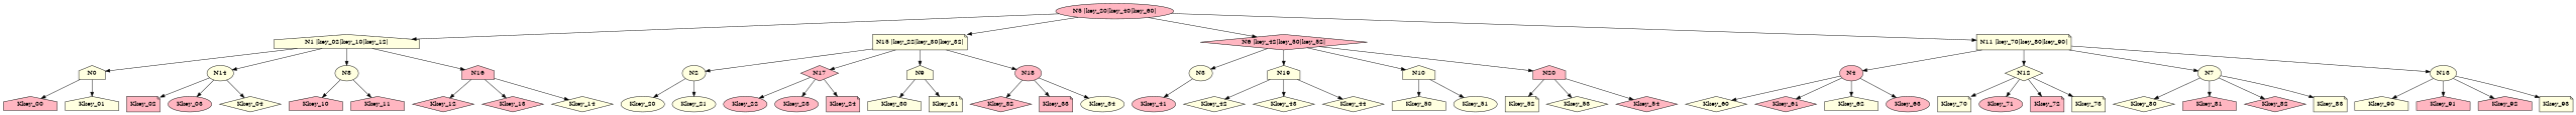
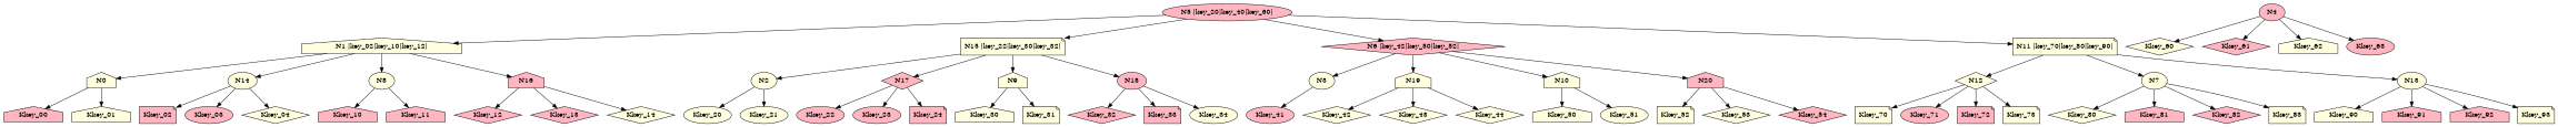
  digraph {
    node [fillcolor=lightyellow shape=ellipse style=filled]
    n1 [fillcolor=lightpink label="N5 |key_20|key_40|key_60|"]
    n2 [label="N1 |key_02|key_10|key_12|" shape=house]
    n3 [label="N15 |key_22|key_30|key_32|" shape=note]
    n4 [fillcolor=lightpink label="N6 |key_42|key_50|key_52|" shape=diamond]
    n5 [label="N11 |key_70|key_80|key_90|" shape=note]
    N0 [shape=house]
    N14
    N8
    N16 [fillcolor=lightpink shape=house]
    N2
    N17 [fillcolor=lightpink shape=diamond]
    N9 [shape=house]
    N18 [fillcolor=lightpink]
    N3
    N19 [shape=house]
    N10 [shape=house]
    N20 [fillcolor=lightpink shape=house]
    N4 [fillcolor=lightpink]
    N12 [shape=diamond]
    N7
    N13
    Kkey_00 [fillcolor=lightpink shape=house]
    Kkey_01 [shape=house]
    Kkey_02 [fillcolor=lightpink shape=note]
    Kkey_03 [fillcolor=lightpink]
    Kkey_04 [shape=diamond]
    Kkey_10 [fillcolor=lightpink shape=house]
    Kkey_11 [fillcolor=lightpink shape=house]
    Kkey_12 [fillcolor=lightpink shape=diamond]
    Kkey_13 [fillcolor=lightpink shape=diamond]
    Kkey_14 [shape=diamond]
    Kkey_20
    Kkey_21
    Kkey_22 [fillcolor=lightpink]
    Kkey_23 [fillcolor=lightpink]
    Kkey_24 [fillcolor=lightpink shape=note]
    Kkey_30 [shape=house]
    Kkey_31 [shape=note]
    Kkey_32 [fillcolor=lightpink shape=diamond]
    Kkey_33 [fillcolor=lightpink shape=note]
    Kkey_34
    Kkey_41 [fillcolor=lightpink]
    Kkey_42 [shape=diamond]
    Kkey_43 [shape=diamond]
    Kkey_44 [shape=diamond]
    Kkey_50 [shape=house]
    Kkey_51
    Kkey_52 [shape=note]
    Kkey_53 [shape=diamond]
    Kkey_54 [fillcolor=lightpink shape=diamond]
    Kkey_60 [shape=diamond]
    Kkey_61 [fillcolor=lightpink shape=diamond]
    Kkey_62 [shape=house]
    Kkey_63 [fillcolor=lightpink]
    Kkey_70 [shape=note]
    Kkey_71 [fillcolor=lightpink]
    Kkey_72 [fillcolor=lightpink shape=note]
    Kkey_73 [shape=note]
    Kkey_80 [shape=diamond]
    Kkey_81 [fillcolor=lightpink shape=house]
    Kkey_82 [fillcolor=lightpink shape=diamond]
    Kkey_83 [shape=note]
    Kkey_90 [shape=house]
    Kkey_91 [fillcolor=lightpink shape=house]
    Kkey_92 [fillcolor=lightpink shape=house]
    Kkey_93 [shape=note]
    n1 -> n2
    n1 -> n3
    n1 -> n4
    n1 -> n5
    n2 -> N0
    n2 -> N14
    n2 -> N8
    n2 -> N16
    n3 -> N2
    n3 -> N17
    n3 -> N9
    n3 -> N18
    n4 -> N3
    n4 -> N19
    n4 -> N10
    n4 -> N20
-   n5 -> N4
    n5 -> N12
    n5 -> N7
    n5 -> N13
    N0 -> Kkey_00
    N0 -> Kkey_01
    N14 -> Kkey_02
    N14 -> Kkey_03
    N14 -> Kkey_04
    N8 -> Kkey_10
    N8 -> Kkey_11
    N16 -> Kkey_12
    N16 -> Kkey_13
    N16 -> Kkey_14
    N2 -> Kkey_20
    N2 -> Kkey_21
    N17 -> Kkey_22
    N17 -> Kkey_23
    N17 -> Kkey_24
    N9 -> Kkey_30
    N9 -> Kkey_31
    N18 -> Kkey_32
    N18 -> Kkey_33
    N18 -> Kkey_34
    N3 -> Kkey_41
    N19 -> Kkey_42
    N19 -> Kkey_43
    N19 -> Kkey_44
    N10 -> Kkey_50
    N10 -> Kkey_51
    N20 -> Kkey_52
    N20 -> Kkey_53
    N20 -> Kkey_54
    N4 -> Kkey_60
    N4 -> Kkey_61
    N4 -> Kkey_62
    N4 -> Kkey_63
    N12 -> Kkey_70
    N12 -> Kkey_71
    N12 -> Kkey_72
    N12 -> Kkey_73
    N7 -> Kkey_80
    N7 -> Kkey_81
    N7 -> Kkey_82
    N7 -> Kkey_83
    N13 -> Kkey_90
    N13 -> Kkey_91
    N13 -> Kkey_92
    N13 -> Kkey_93
  }
